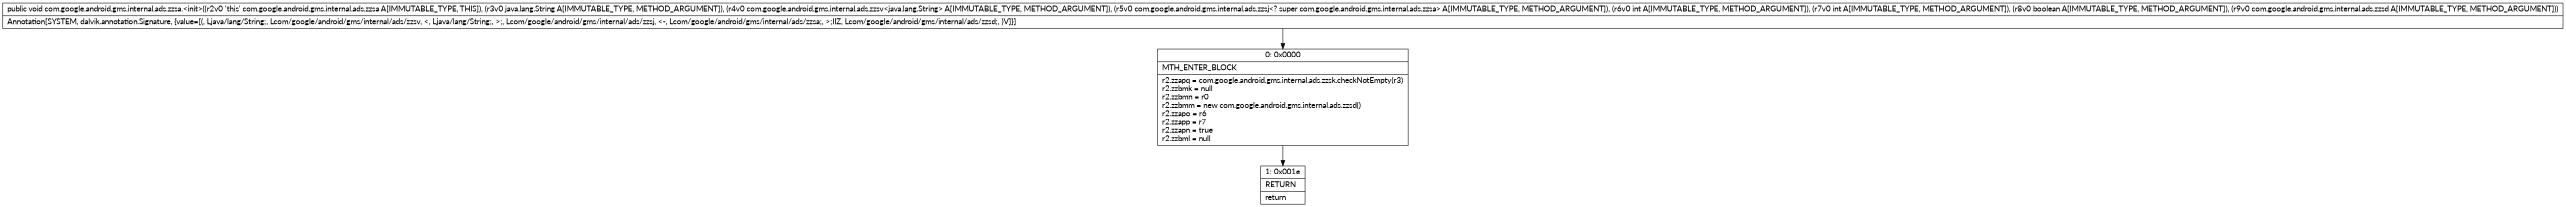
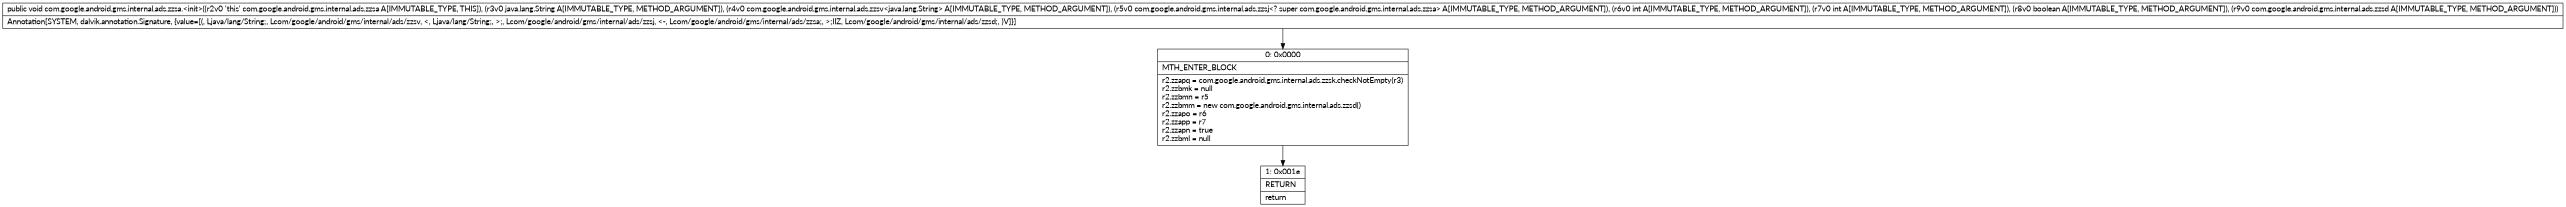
  digraph {
    fontname=Lato
    node [shape=record fontname=Lato]
    edge [fontname=Lato]
-   n1 [label="{0\:\ 0x0000|MTH_ENTER_BLOCK\l|r2.zzapq = com.google.android.gms.internal.ads.zzsk.checkNotEmpty(r3)\lr2.zzbmk = null\lr2.zzbmn = r0\lr2.zzbmm = new com.google.android.gms.internal.ads.zzsd()\lr2.zzapo = r6\lr2.zzapp = r7\lr2.zzapn = true\lr2.zzbml = null\l}"]
+   n1 [label="{0\:\ 0x0000|MTH_ENTER_BLOCK\l|r2.zzapq = com.google.android.gms.internal.ads.zzsk.checkNotEmpty(r3)\lr2.zzbmk = null\lr2.zzbmn = r5\lr2.zzbmm = new com.google.android.gms.internal.ads.zzsd()\lr2.zzapo = r6\lr2.zzapp = r7\lr2.zzapn = true\lr2.zzbml = null\l}"]
    n2 [label="{1\:\ 0x001e|RETURN\l|return\l}"]
    n3 [label="{public void com.google.android.gms.internal.ads.zzsa.\<init\>((r2v0 'this' com.google.android.gms.internal.ads.zzsa A[IMMUTABLE_TYPE, THIS]), (r3v0 java.lang.String A[IMMUTABLE_TYPE, METHOD_ARGUMENT]), (r4v0 com.google.android.gms.internal.ads.zzsv\<java.lang.String\> A[IMMUTABLE_TYPE, METHOD_ARGUMENT]), (r5v0 com.google.android.gms.internal.ads.zzsj\<? super com.google.android.gms.internal.ads.zzsa\> A[IMMUTABLE_TYPE, METHOD_ARGUMENT]), (r6v0 int A[IMMUTABLE_TYPE, METHOD_ARGUMENT]), (r7v0 int A[IMMUTABLE_TYPE, METHOD_ARGUMENT]), (r8v0 boolean A[IMMUTABLE_TYPE, METHOD_ARGUMENT]), (r9v0 com.google.android.gms.internal.ads.zzsd A[IMMUTABLE_TYPE, METHOD_ARGUMENT]))  | Annotation[SYSTEM, dalvik.annotation.Signature, \{value=[(, Ljava\/lang\/String;, Lcom\/google\/android\/gms\/internal\/ads\/zzsv, \<, Ljava\/lang\/String;, \>;, Lcom\/google\/android\/gms\/internal\/ads\/zzsj, \<\-, Lcom\/google\/android\/gms\/internal\/ads\/zzsa;, \>;IIZ, Lcom\/google\/android\/gms\/internal\/ads\/zzsd;, )V]\}]\l}"]
    n1 -> n2
    n3 -> n1
  }
